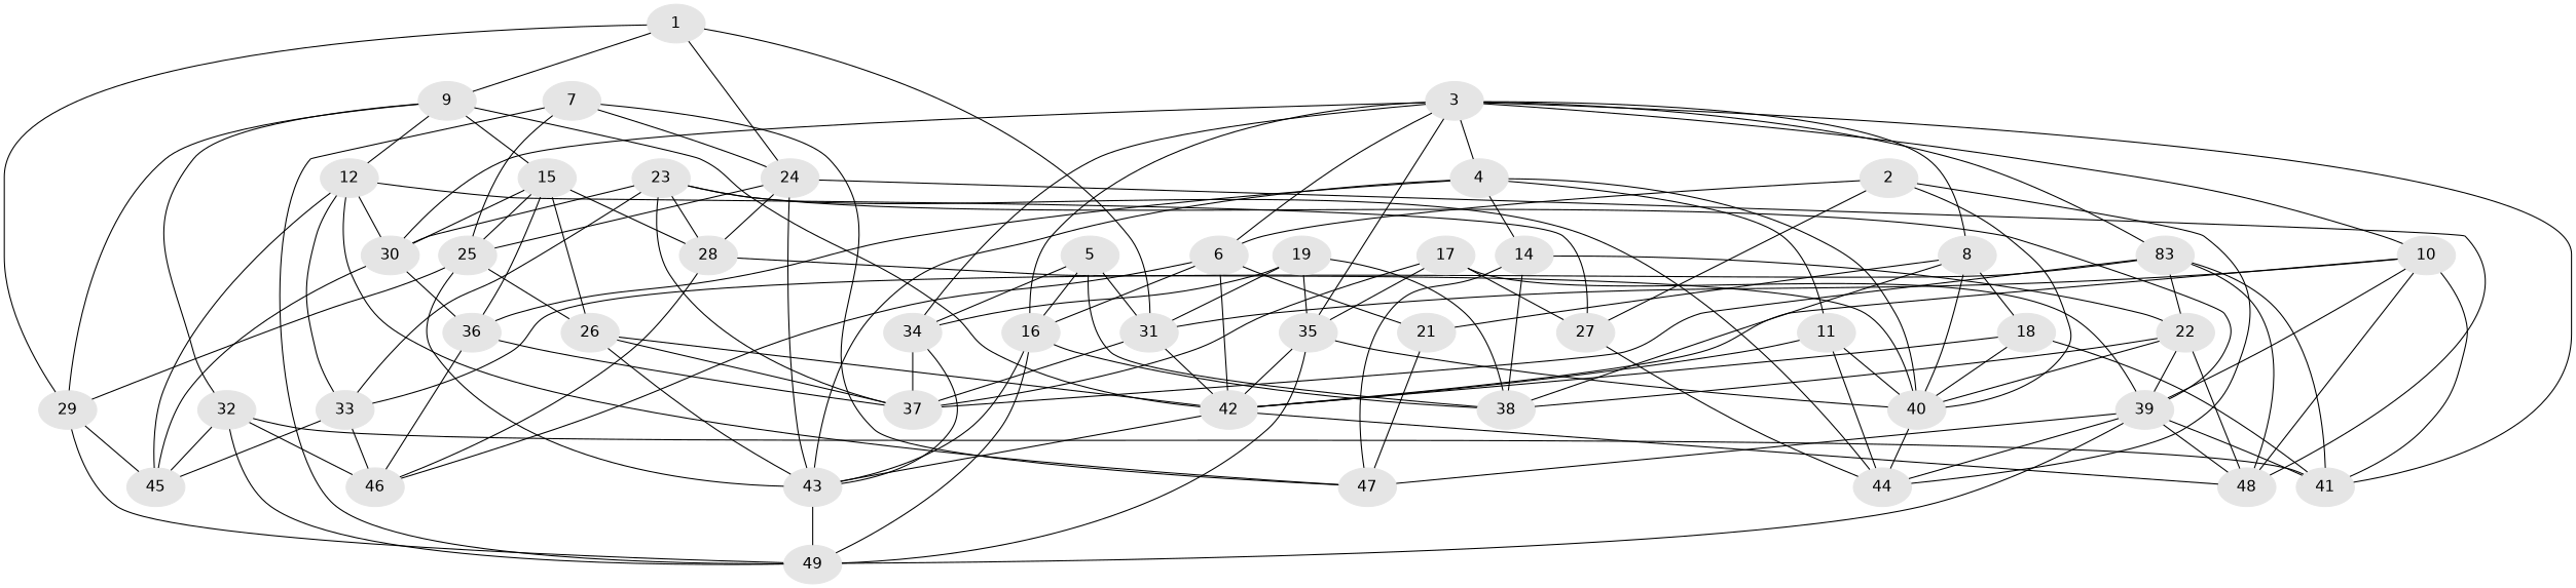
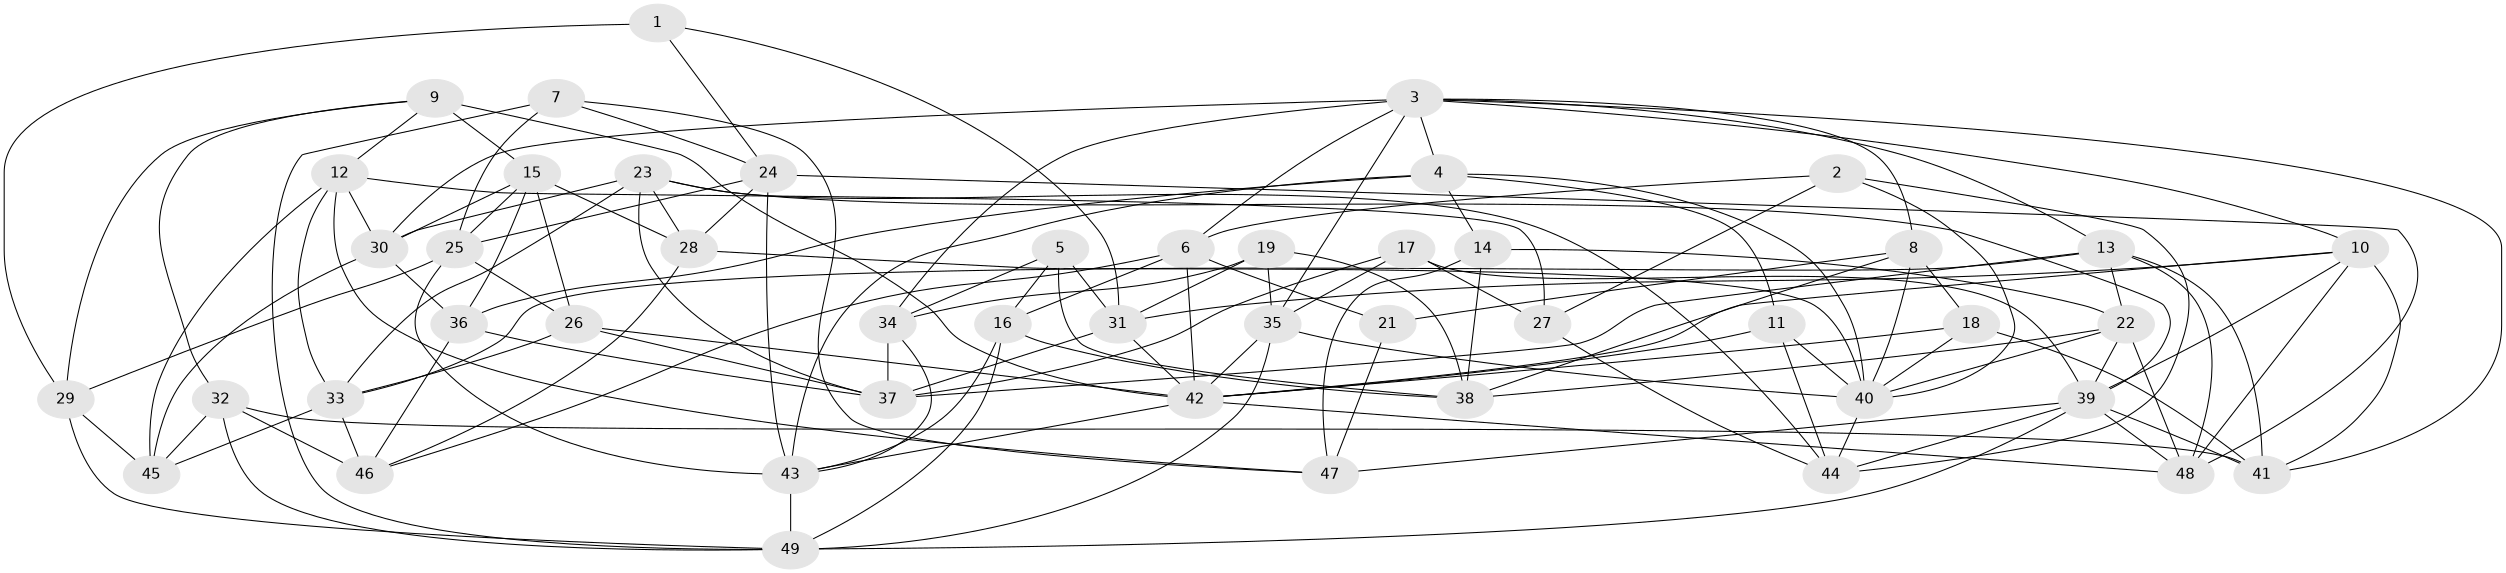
  graph {
    fontname="DejaVu Sans"
    node [color=gray90 fontname="DejaVu Sans" style=filled]
    edge [fontname="DejaVu Sans" weight=1.0]
    1
    9
    24
    29
    31
    42
    12
    15
    32
    43
    25
    48
    28
    49
    45
    37
    2
    6
    27
    40
    44
    16
    21
    46
    3
    4
    8
    10
-   13 [label=83]
+   13
    30
    34
    35
    41
    11
    14
    36
    38
    18
    39
    33
    22
    47
    5
    7
    26
    17
    19
    23
-   1 -- 9
    1 -- 24
    1 -- 29
    1 -- 31
    9 -- 29
    9 -- 42
    9 -- 12
    9 -- 15
    9 -- 32
    24 -- 43
    24 -- 25
    24 -- 48
    24 -- 28
    29 -- 49
    29 -- 45 [weight=2.0]
    31 -- 42
    31 -- 37
    42 -- 43
    42 -- 48
    12 -- 45
    12 -- 27
    12 -- 30
    12 -- 33
    12 -- 47
    15 -- 25
    15 -- 28
    15 -- 30
    15 -- 36
    15 -- 26
    32 -- 49
    32 -- 45
    32 -- 46
    32 -- 41 [weight=2.0]
    43 -- 49
    25 -- 29
    25 -- 43
    25 -- 26
    28 -- 40 [weight=2.0]
    28 -- 46
    2 -- 6
    2 -- 27
    2 -- 40
    2 -- 44
    6 -- 42
    6 -- 16
    6 -- 21
    6 -- 46
    27 -- 44
    40 -- 44
    16 -- 43
    16 -- 49
    16 -- 38
    21 -- 47
    3 -- 6
-   3 -- 16
    3 -- 4
    3 -- 8
    3 -- 10
    3 -- 13
    3 -- 30
    3 -- 34
    3 -- 35
    3 -- 41
    4 -- 43
    4 -- 40
    4 -- 11
    4 -- 14
    4 -- 36
    8 -- 40
    8 -- 21 [weight=2.0]
    8 -- 38
    8 -- 18
    10 -- 31
    10 -- 42
    10 -- 48
    10 -- 41
    10 -- 39
    13 -- 48
    13 -- 37
    13 -- 41
    13 -- 33
    13 -- 22
    30 -- 45
    30 -- 36
    34 -- 43
    34 -- 37
    35 -- 42
    35 -- 49
    35 -- 40
    11 -- 42
    11 -- 40
    11 -- 44
    14 -- 38
    14 -- 22
    14 -- 47
    36 -- 37
    36 -- 46
    18 -- 42
    18 -- 40
    18 -- 41
    39 -- 48
    39 -- 49
    39 -- 44
    39 -- 41 [weight=2.0]
    39 -- 47
    33 -- 45
    33 -- 46 [weight=2.0]
    22 -- 48
    22 -- 40
    22 -- 38
    22 -- 39
    5 -- 31
    5 -- 16
    5 -- 34
    5 -- 38
    7 -- 24
    7 -- 25
    7 -- 49
    7 -- 47
    26 -- 42
-   26 -- 43
+   26 -- 33
    26 -- 37
    17 -- 37
    17 -- 27
    17 -- 35
    17 -- 39
    19 -- 31
    19 -- 34
    19 -- 35
    19 -- 38
    23 -- 28
    23 -- 37
    23 -- 44
    23 -- 30
    23 -- 39
    23 -- 33
  }
